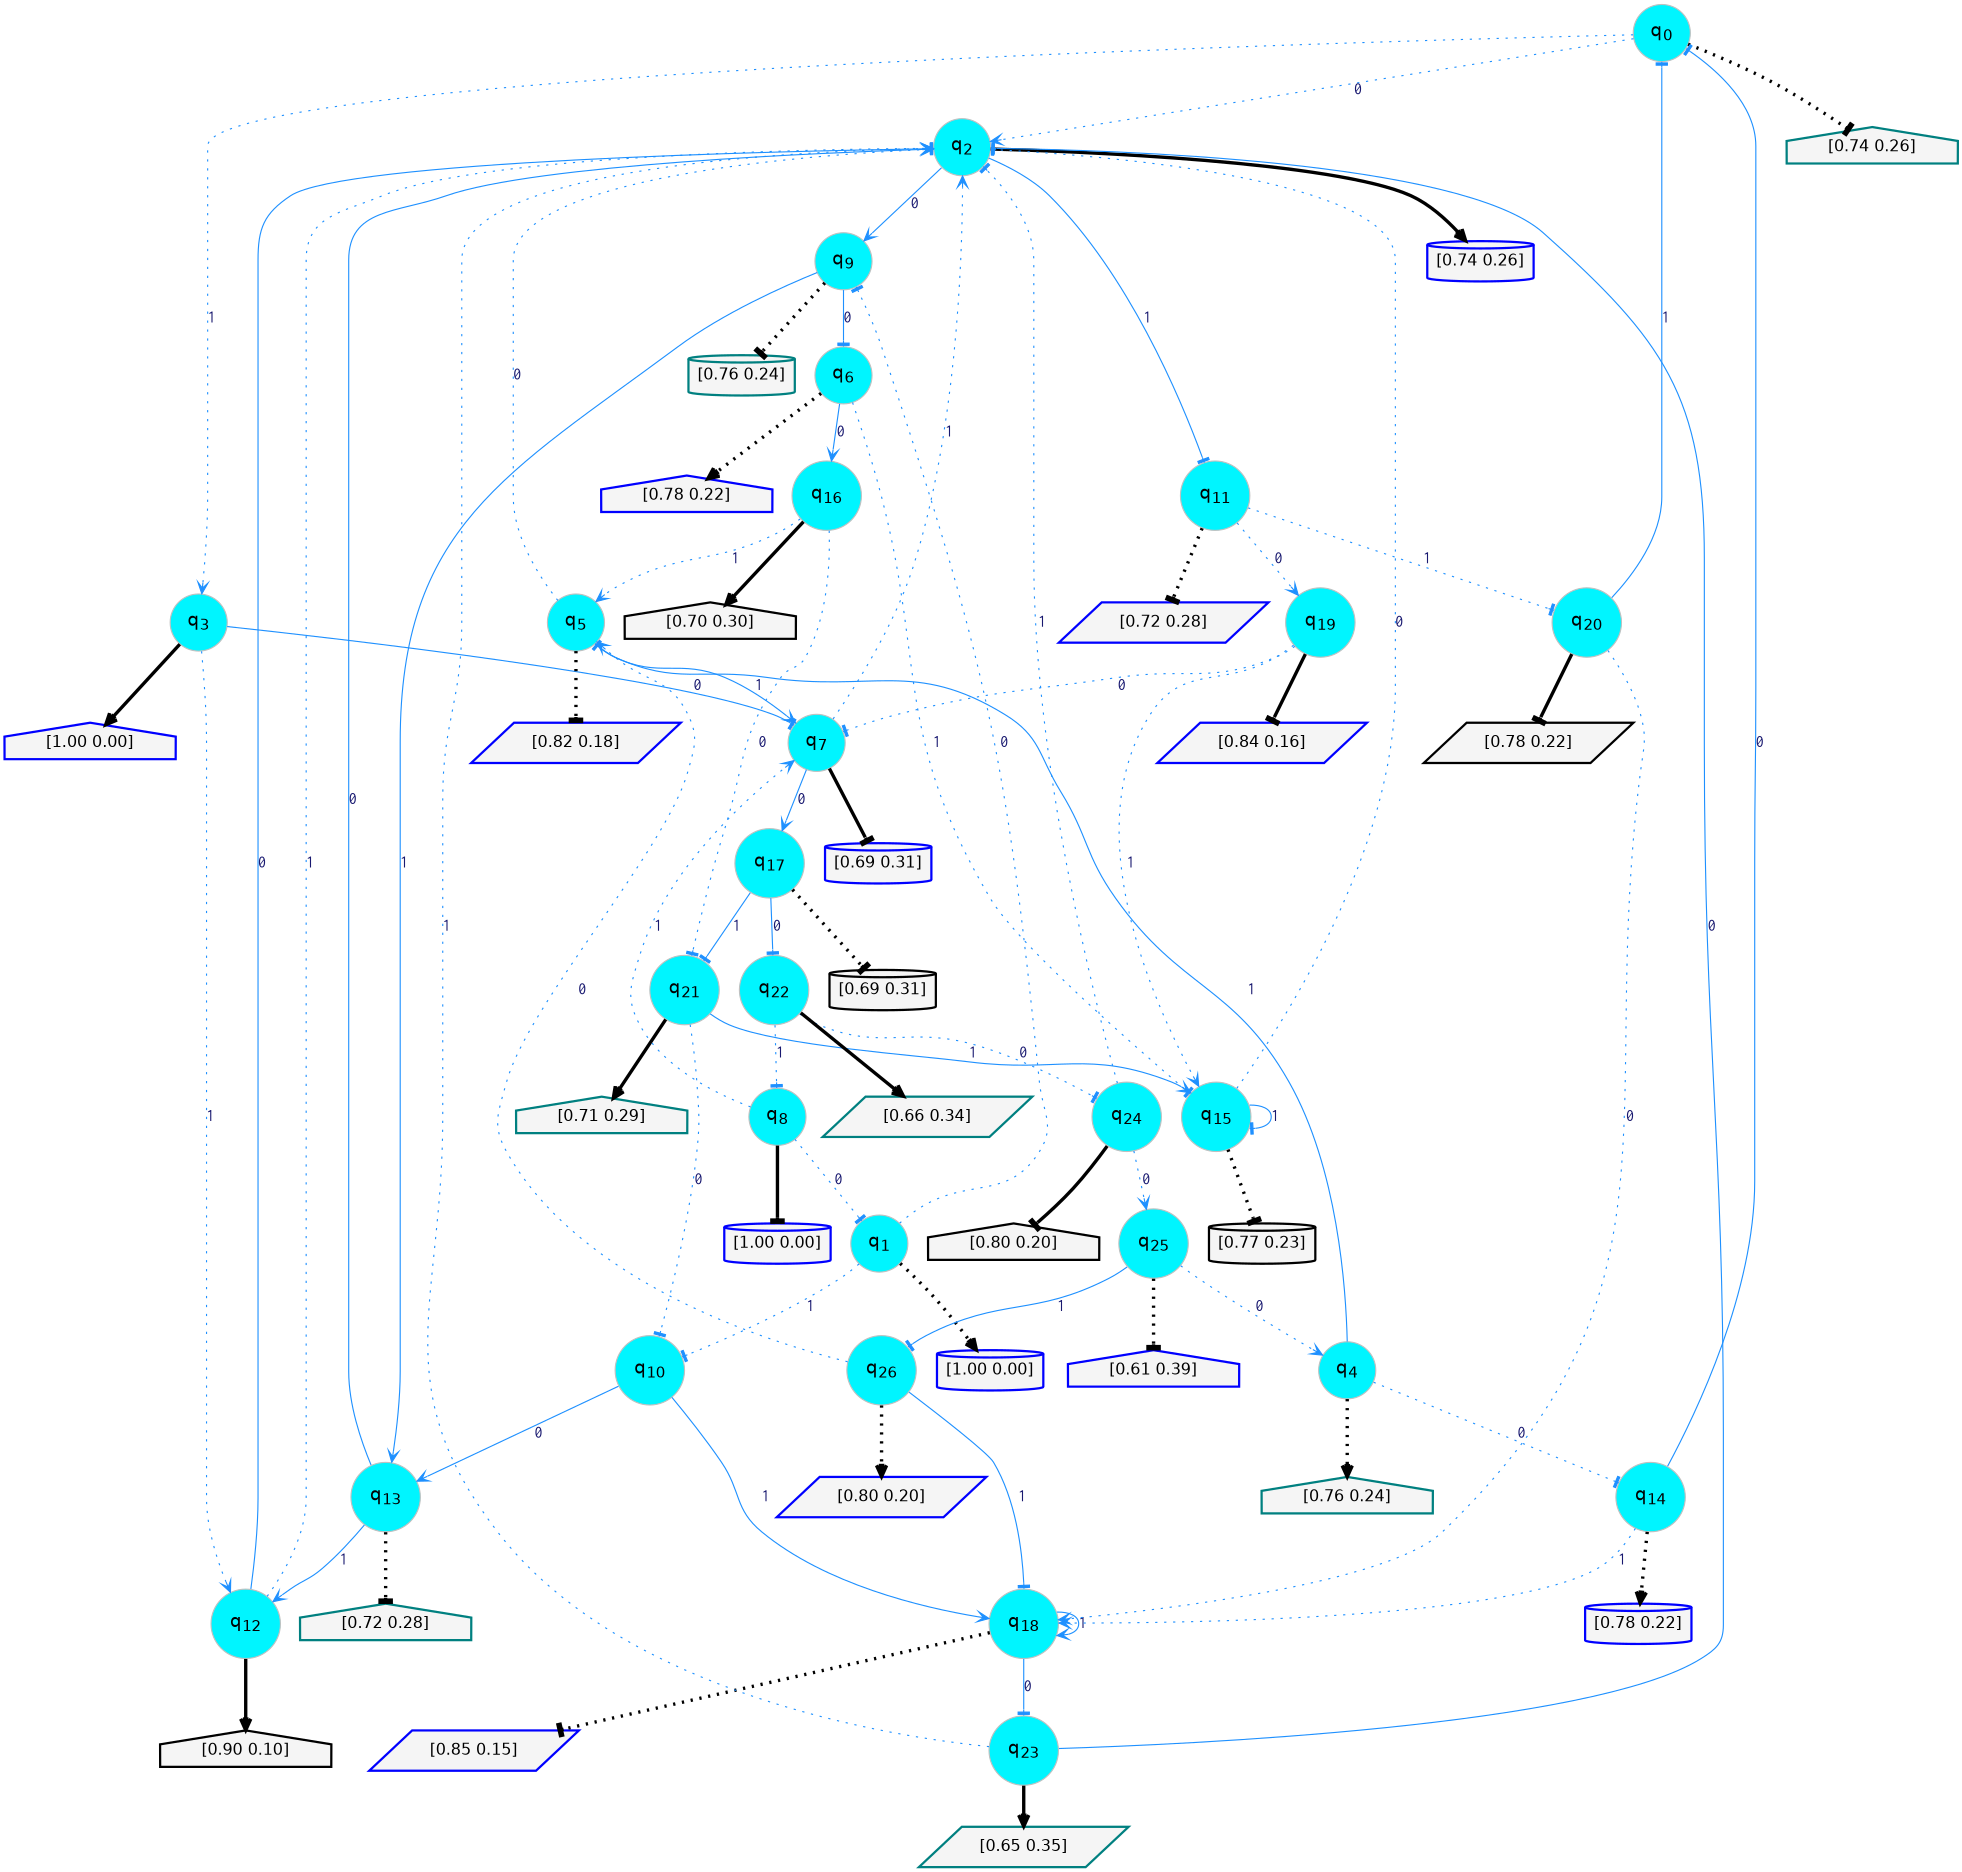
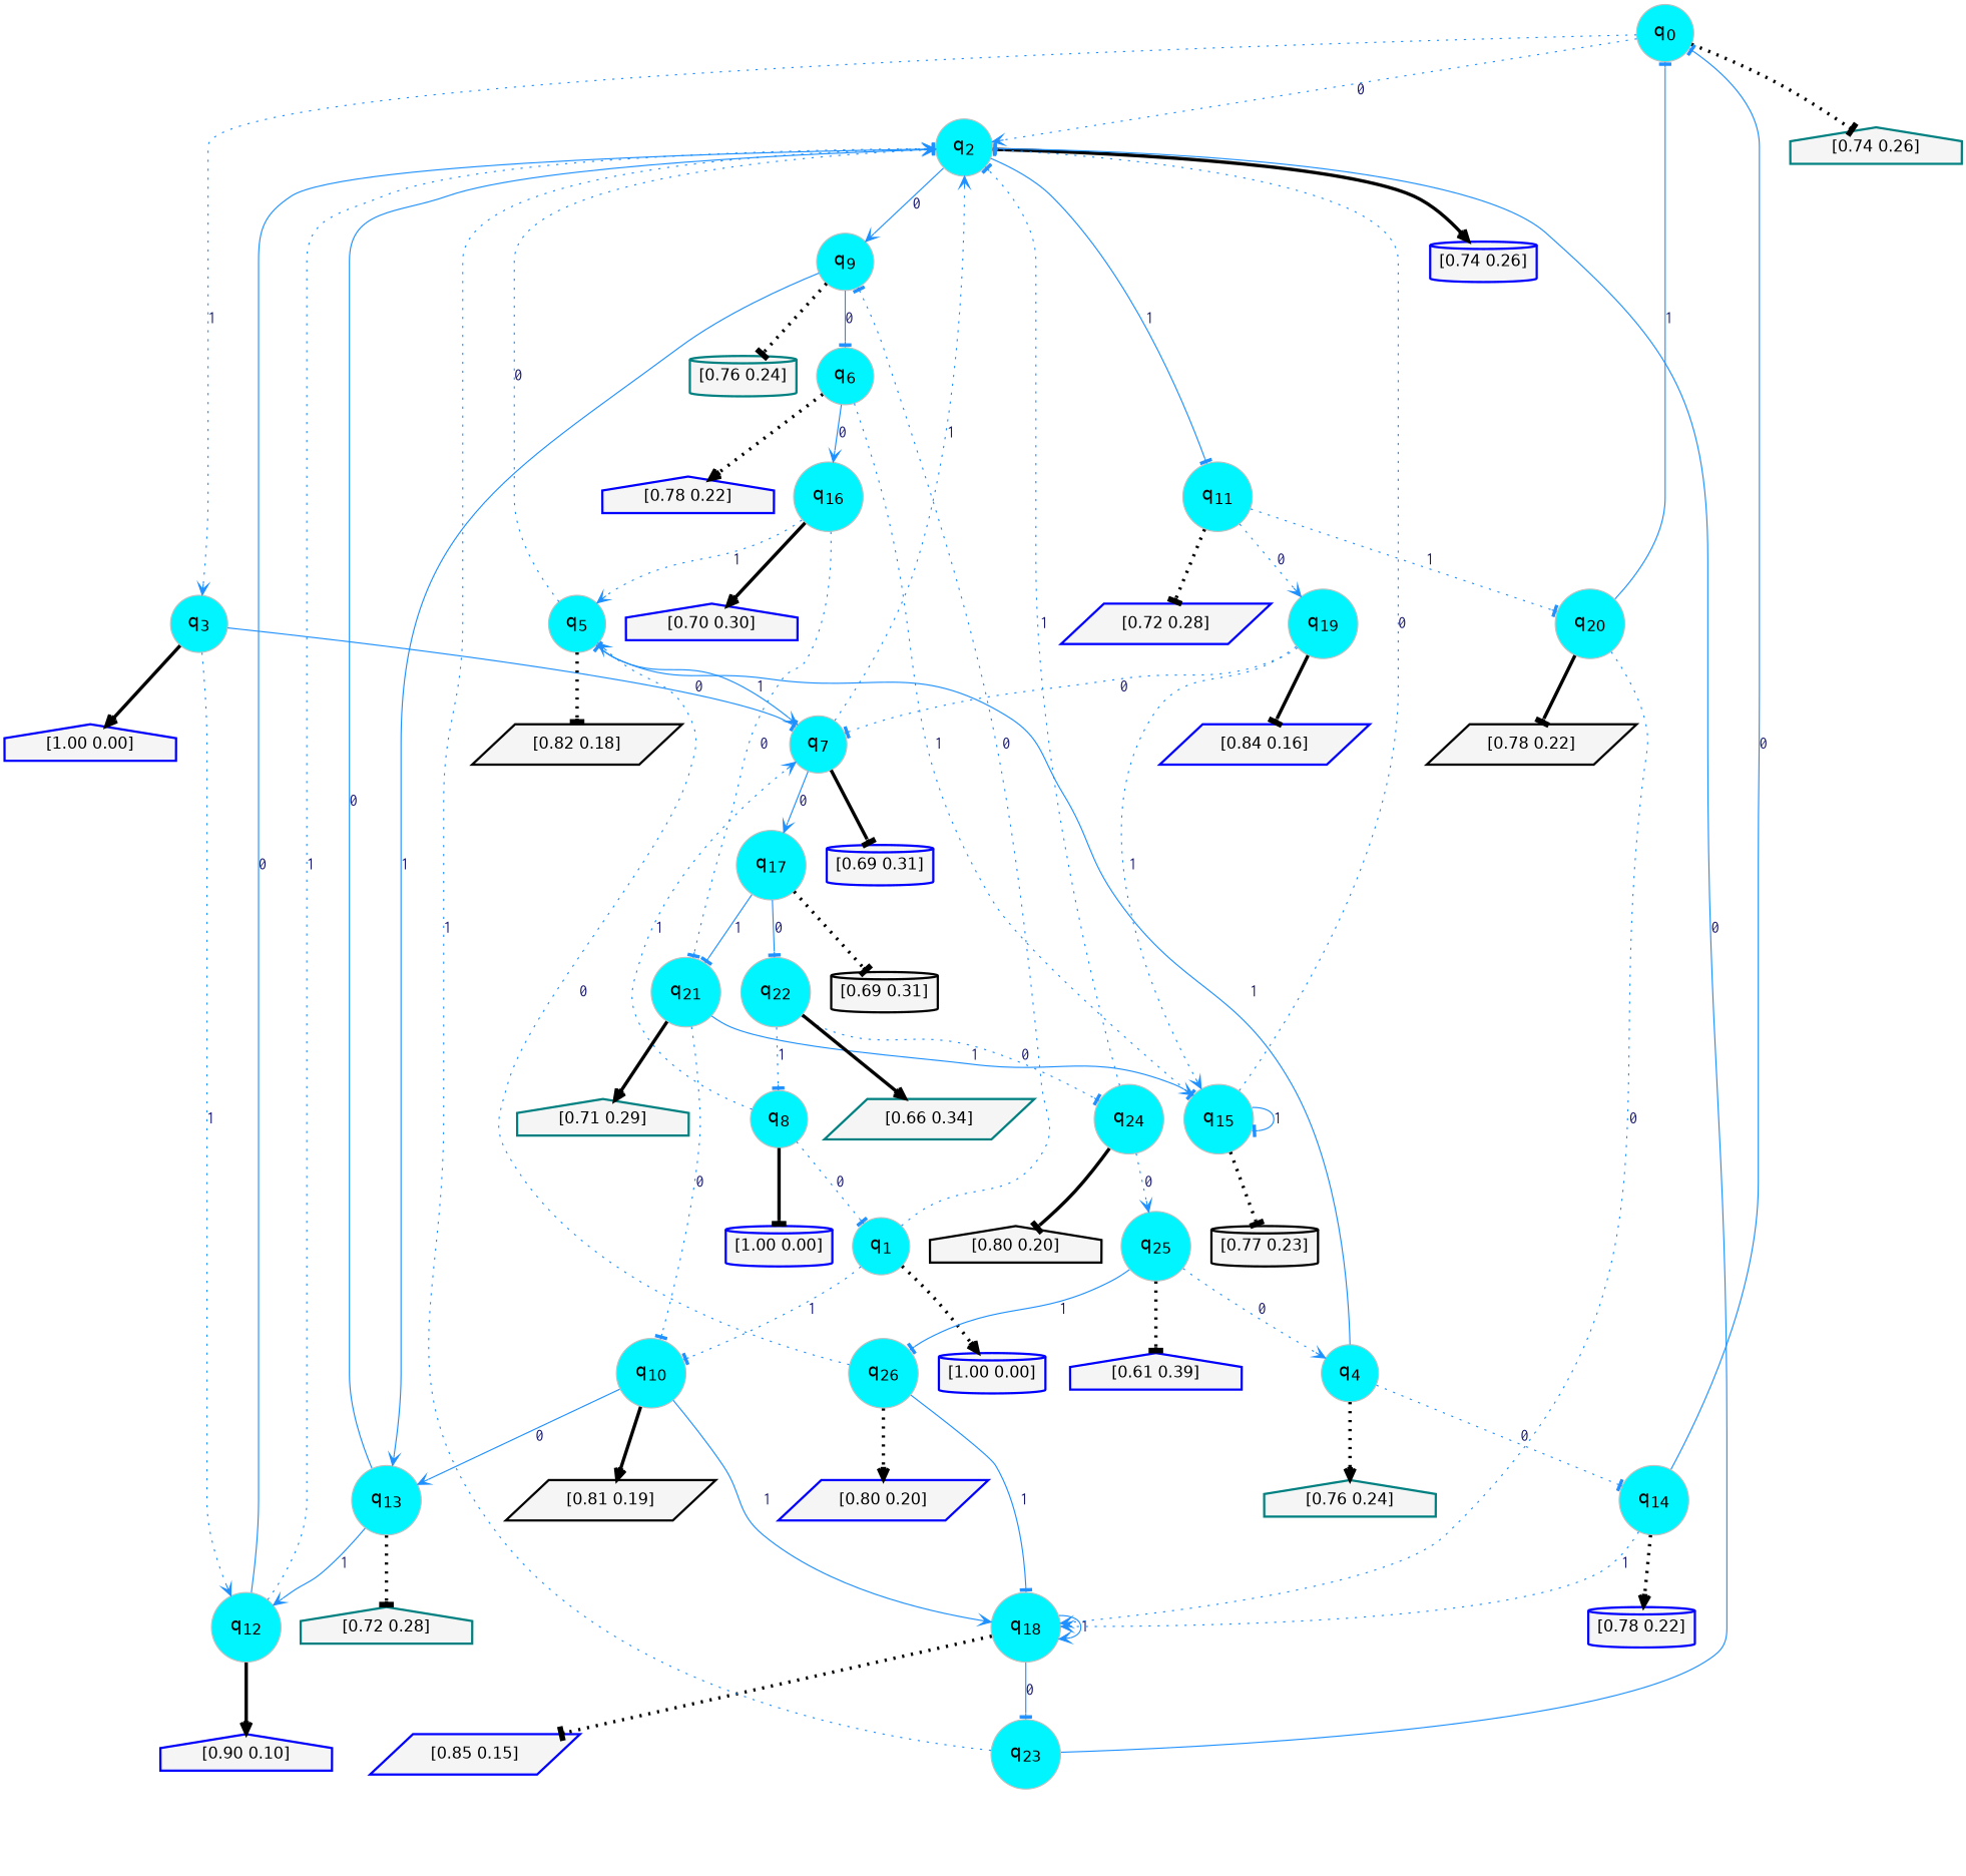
  digraph {
    rankdir=TD
    node [color=gray fillcolor=turquoise1 fontcolor=black fontname=Helvetica fontsize=16 fontweight=bold shape=circle style=filled]
    edge [arrowhead=tee arrowsize=1 color=dodgerblue1 fontcolor=midnightblue fontname=courier fontweight=bold penwidth=1 style=dotted weight=20]
    n1 [label=<q<SUB>0</SUB>>]
    n2 [label=<q<SUB>2</SUB>>]
    n3 [label=<q<SUB>3</SUB>>]
    n4 [color=teal fillcolor=whitesmoke fontsize=14 label="[0.74 0.26]" penwidth=2 shape=house]
    n5 [label=<q<SUB>9</SUB>>]
    n6 [label=<q<SUB>11</SUB>>]
    n7 [color=blue fillcolor=whitesmoke fontsize=14 label="[0.74 0.26]" penwidth=2 shape=cylinder]
    n8 [label=<q<SUB>7</SUB>>]
    n9 [label=<q<SUB>12</SUB>>]
    n10 [color=blue fillcolor=whitesmoke fontsize=14 label="[1.00 0.00]" penwidth=2 shape=house]
    n11 [label=<q<SUB>1</SUB>>]
    n12 [label=<q<SUB>10</SUB>>]
    n13 [color=blue fillcolor=whitesmoke fontsize=14 label="[1.00 0.00]" penwidth=2 shape=cylinder]
    n14 [label=<q<SUB>6</SUB>>]
    n15 [label=<q<SUB>13</SUB>>]
    n16 [color=teal fillcolor=whitesmoke fontsize=14 label="[0.76 0.24]" penwidth=2 shape=cylinder]
    n17 [label=<q<SUB>18</SUB>>]
+   n18 [color=black fillcolor=whitesmoke fontsize=14 label="[0.81 0.19]" penwidth=2 shape=parallelogram]
    n19 [label=<q<SUB>19</SUB>>]
    n20 [label=<q<SUB>20</SUB>>]
    n21 [color=blue fillcolor=whitesmoke fontsize=14 label="[0.72 0.28]" penwidth=2 shape=parallelogram]
    n22 [label=<q<SUB>17</SUB>>]
    n23 [color=blue fillcolor=whitesmoke fontsize=14 label="[0.69 0.31]" penwidth=2 shape=cylinder]
-   n24 [color=black fillcolor=whitesmoke fontsize=14 label="[0.90 0.10]" penwidth=2 shape=house]
+   n24 [color=blue fillcolor=whitesmoke fontsize=14 label="[0.90 0.10]" penwidth=2 shape=house]
    n25 [label=<q<SUB>4</SUB>>]
    n26 [label=<q<SUB>5</SUB>>]
    n27 [label=<q<SUB>14</SUB>>]
    n28 [color=teal fillcolor=whitesmoke fontsize=14 label="[0.76 0.24]" penwidth=2 shape=house]
-   n29 [color=blue fillcolor=whitesmoke fontsize=14 label="[0.82 0.18]" penwidth=2 shape=parallelogram]
+   n29 [color=black fillcolor=whitesmoke fontsize=14 label="[0.82 0.18]" penwidth=2 shape=parallelogram]
    n30 [color=blue fillcolor=whitesmoke fontsize=14 label="[0.78 0.22]" penwidth=2 shape=cylinder]
    n31 [label=<q<SUB>15</SUB>>]
    n32 [label=<q<SUB>16</SUB>>]
    n33 [color=blue fillcolor=whitesmoke fontsize=14 label="[0.78 0.22]" penwidth=2 shape=house]
    n34 [color=black fillcolor=whitesmoke fontsize=14 label="[0.77 0.23]" penwidth=2 shape=cylinder]
    n35 [label=<q<SUB>21</SUB>>]
-   n36 [color=black fillcolor=whitesmoke fontsize=14 label="[0.70 0.30]" penwidth=2 shape=house]
+   n36 [color=blue fillcolor=whitesmoke fontsize=14 label="[0.70 0.30]" penwidth=2 shape=house]
    n37 [label=<q<SUB>22</SUB>>]
    n38 [color=black fillcolor=whitesmoke fontsize=14 label="[0.69 0.31]" penwidth=2 shape=cylinder]
    n39 [label=<q<SUB>8</SUB>>]
    n40 [color=blue fillcolor=whitesmoke fontsize=14 label="[1.00 0.00]" penwidth=2 shape=cylinder]
    n41 [color=teal fillcolor=whitesmoke fontsize=14 label="[0.72 0.28]" penwidth=2 shape=house]
    n42 [label=<q<SUB>23</SUB>>]
    n43 [color=blue fillcolor=whitesmoke fontsize=14 label="[0.85 0.15]" penwidth=2 shape=parallelogram]
    n44 [color=blue fillcolor=whitesmoke fontsize=14 label="[0.84 0.16]" penwidth=2 shape=parallelogram]
    n45 [color=black fillcolor=whitesmoke fontsize=14 label="[0.78 0.22]" penwidth=2 shape=parallelogram]
    n46 [color=teal fillcolor=whitesmoke fontsize=14 label="[0.71 0.29]" penwidth=2 shape=house]
    n47 [label=<q<SUB>24</SUB>>]
    n48 [color=teal fillcolor=whitesmoke fontsize=14 label="[0.66 0.34]" penwidth=2 shape=parallelogram]
-   n49 [color=teal fillcolor=whitesmoke fontsize=14 label="[0.65 0.35]" penwidth=2 shape=parallelogram]
    n50 [label=<q<SUB>25</SUB>>]
    n51 [color=black fillcolor=whitesmoke fontsize=14 label="[0.80 0.20]" penwidth=2 shape=house]
    n52 [label=<q<SUB>26</SUB>>]
    n53 [color=blue fillcolor=whitesmoke fontsize=14 label="[0.61 0.39]" penwidth=2 shape=house]
    n54 [color=blue fillcolor=whitesmoke fontsize=14 label="[0.80 0.20]" penwidth=2 shape=parallelogram]
    n1 -> n2 [arrowhead=vee label=0]
    n1 -> n3 [arrowhead=vee label=1]
    n1 -> n4 [color=black penwidth=3]
    n2 -> n5 [arrowhead=vee label=0 style=solid]
    n2 -> n6 [label=1 style=solid]
    n2 -> n7 [arrowhead=vee color=black penwidth=3 style=solid]
    n3 -> n8 [label=0 style=solid]
    n3 -> n9 [arrowhead=vee label=1]
    n3 -> n10 [arrowhead=vee color=black penwidth=3 style=solid]
    n5 -> n14 [label=0 style=solid]
    n5 -> n15 [arrowhead=vee label=1 style=solid]
    n5 -> n16 [color=black penwidth=3]
    n6 -> n19 [arrowhead=vee label=0]
    n6 -> n20 [label=1]
    n6 -> n21 [color=black penwidth=3]
    n8 -> n2 [arrowhead=vee label=1]
    n8 -> n22 [arrowhead=vee label=0 style=solid]
    n8 -> n23 [color=black penwidth=3 style=solid]
    n9 -> n2 [arrowhead=vee label=0 style=solid]
    n9 -> n2 [label=1]
    n9 -> n24 [arrowhead=vee color=black penwidth=3 style=solid]
    n11 -> n5 [label=0]
    n11 -> n12 [label=1]
    n11 -> n13 [arrowhead=vee color=black penwidth=3]
    n12 -> n15 [arrowhead=vee label=0 style=solid]
    n12 -> n17 [arrowhead=vee label=1 style=solid]
+   n12 -> n18 [arrowhead=vee color=black penwidth=3 style=solid]
    n14 -> n31 [label=1]
    n14 -> n32 [arrowhead=vee label=0 style=solid]
    n14 -> n33 [arrowhead=vee color=black penwidth=3]
    n15 -> n2 [label=0 style=solid]
    n15 -> n9 [arrowhead=vee label=1 style=solid]
    n15 -> n41 [color=black penwidth=3]
    n17 -> n17 [arrowhead=vee label=1 style=solid]
    n17 -> n42 [label=0 style=solid]
    n17 -> n43 [color=black penwidth=3]
    n19 -> n8 [label=0]
    n19 -> n31 [arrowhead=vee label=1]
    n19 -> n44 [color=black penwidth=3 style=solid]
    n20 -> n1 [label=1 style=solid]
    n20 -> n17 [arrowhead=vee label=0]
    n20 -> n45 [color=black penwidth=3 style=solid]
    n22 -> n35 [label=1 style=solid]
    n22 -> n37 [label=0 style=solid]
    n22 -> n38 [color=black penwidth=3]
    n25 -> n26 [label=1 style=solid]
    n25 -> n27 [label=0]
    n25 -> n28 [arrowhead=vee color=black penwidth=3]
    n26 -> n2 [arrowhead=vee label=0]
    n26 -> n8 [arrowhead=vee label=1 style=solid]
    n26 -> n29 [color=black penwidth=3]
    n27 -> n1 [label=0 style=solid]
    n27 -> n17 [arrowhead=vee label=1]
    n27 -> n30 [arrowhead=vee color=black penwidth=3]
    n31 -> n2 [label=0]
    n31 -> n31 [label=1 style=solid]
    n31 -> n34 [color=black penwidth=3]
    n32 -> n26 [arrowhead=vee label=1]
    n32 -> n35 [label=0]
    n32 -> n36 [arrowhead=vee color=black penwidth=3 style=solid]
    n35 -> n12 [label=0]
    n35 -> n31 [arrowhead=vee label=1 style=solid]
    n35 -> n46 [arrowhead=vee color=black penwidth=3 style=solid]
    n37 -> n39 [label=1]
    n37 -> n47 [label=0]
    n37 -> n48 [arrowhead=vee color=black penwidth=3 style=solid]
    n39 -> n8 [arrowhead=vee label=1]
    n39 -> n11 [label=0]
    n39 -> n40 [color=black penwidth=3 style=solid]
    n42 -> n2 [label=0 style=solid]
    n42 -> n2 [arrowhead=vee label=1]
-   n42 -> n49 [arrowhead=vee color=black penwidth=3 style=solid]
    n47 -> n2 [label=1]
    n47 -> n50 [arrowhead=vee label=0]
    n47 -> n51 [color=black penwidth=3 style=solid]
    n50 -> n25 [arrowhead=vee label=0]
    n50 -> n52 [label=1 style=solid]
    n50 -> n53 [color=black penwidth=3]
    n52 -> n17 [label=1 style=solid]
    n52 -> n26 [arrowhead=vee label=0]
    n52 -> n54 [arrowhead=vee color=black penwidth=3]
  }
